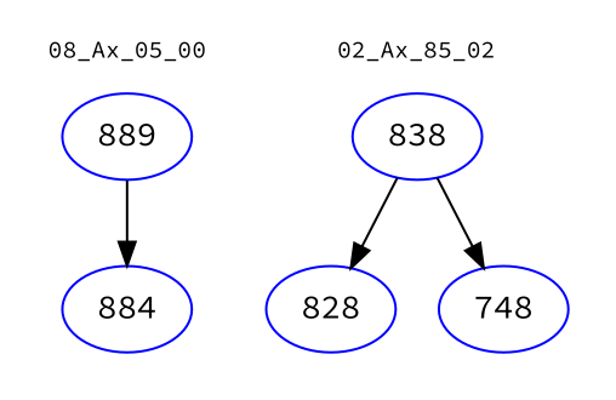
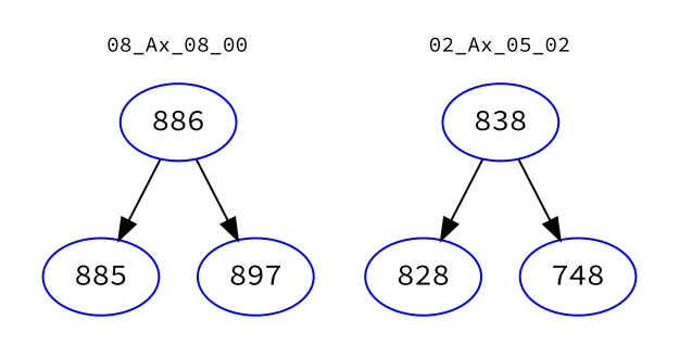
  digraph {
    fontname="Source Code Pro"
    node [color=blue fontname="Source Code Pro"]
    edge [color=black fontname="Source Code Pro"]
-   n1 [label=889]
-   n2 [label=884]
+   n1 [label=886]
+   n2 [label=885]
+   n3 [label=897]
    n4 [label=838]
    n5 [label=828]
    n6 [label=748]
    subgraph cluster_1 {
      color=white
      fontsize=10
-     label="08_Ax_05_00"
+     label="08_Ax_08_00"
      n1
      n2
+     n3
    }
    subgraph cluster_2 {
      color=white
      fontsize=10
-     label="02_Ax_85_02"
+     label="02_Ax_05_02"
      n4
      n5
      n6
    }
    n1 -> n2
+   n1 -> n3
    n4 -> n5
    n4 -> n6
  }
